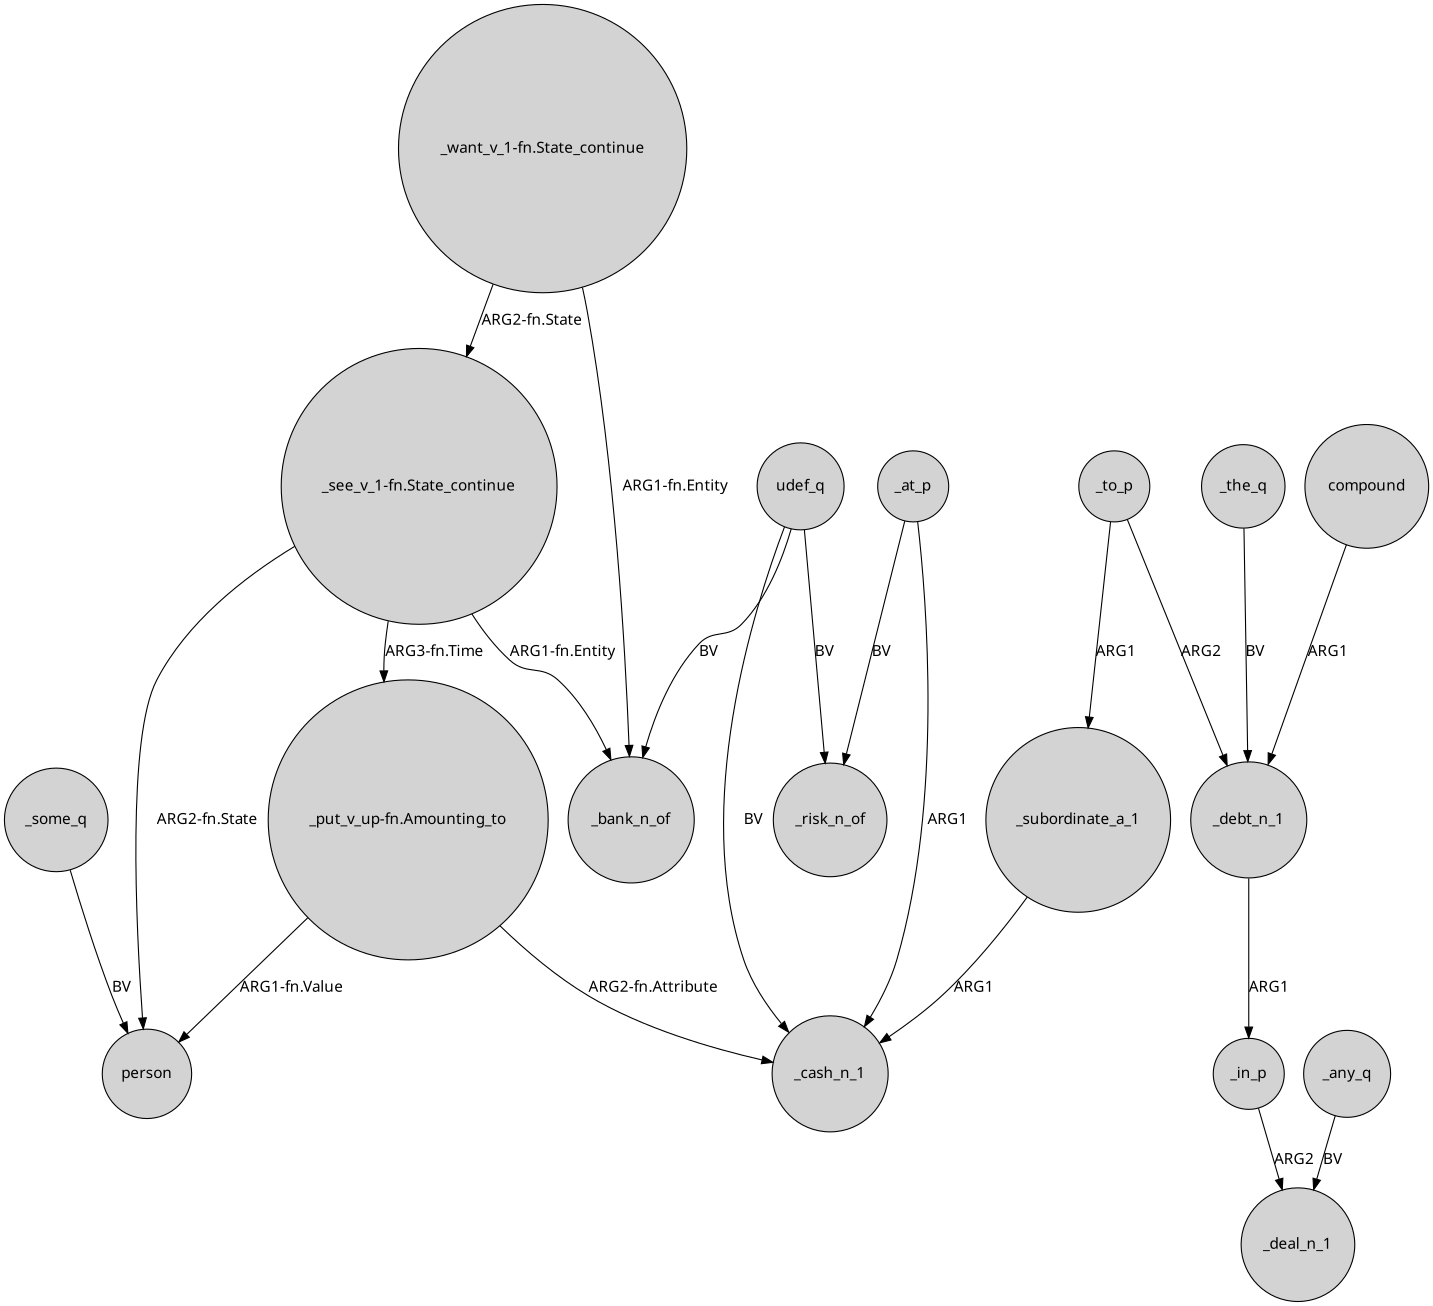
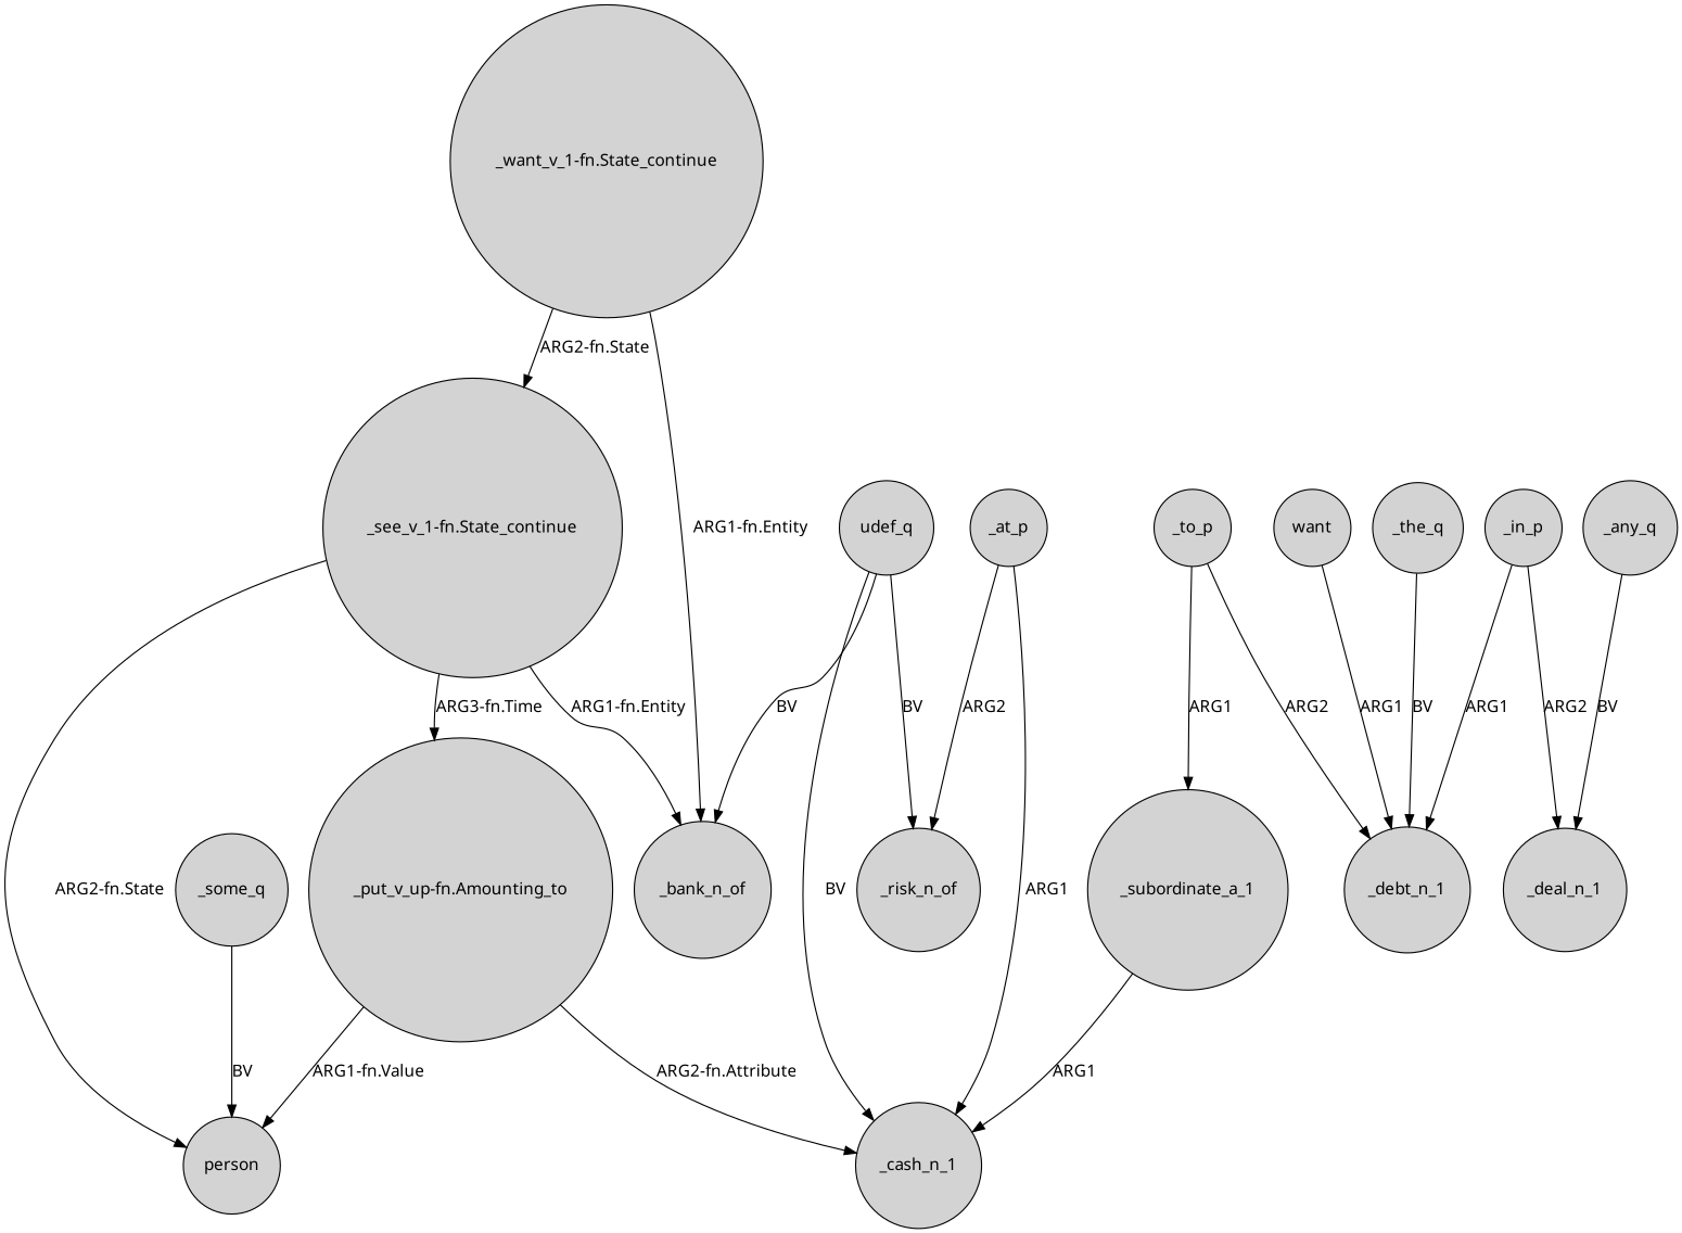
  digraph {
    fontname="Noto Sans"
    node [fontname="Noto Sans" shape=circle style=filled]
    edge [fontname="Noto Sans"]
    _some_q
    person
    _subordinate_a_1
    _cash_n_1
    udef_q
    _risk_n_of
    _bank_n_of
    "_want_v_1-fn.State_continue"
    "_see_v_1-fn.State_continue"
    "_put_v_up-fn.Amounting_to"
    _in_p
    _deal_n_1
    _debt_n_1
    _to_p
    _any_q
    _at_p
    _the_q
-   compound
+   compound [label=want]
    _some_q -> person [label=BV]
    _subordinate_a_1 -> _cash_n_1 [label=ARG1]
    udef_q -> _cash_n_1 [label=BV]
    udef_q -> _risk_n_of [label=BV]
    udef_q -> _bank_n_of [label=BV]
    "_want_v_1-fn.State_continue" -> _bank_n_of [label="ARG1-fn.Entity"]
    "_want_v_1-fn.State_continue" -> "_see_v_1-fn.State_continue" [label="ARG2-fn.State"]
    "_see_v_1-fn.State_continue" -> person [label="ARG2-fn.State"]
    "_see_v_1-fn.State_continue" -> _bank_n_of [label="ARG1-fn.Entity"]
    "_see_v_1-fn.State_continue" -> "_put_v_up-fn.Amounting_to" [label="ARG3-fn.Time"]
    "_put_v_up-fn.Amounting_to" -> person [label="ARG1-fn.Value"]
    "_put_v_up-fn.Amounting_to" -> _cash_n_1 [label="ARG2-fn.Attribute"]
    _in_p -> _deal_n_1 [label=ARG2]
-   _debt_n_1 -> _in_p [label=ARG1]
+   _in_p -> _debt_n_1 [label=ARG1]
    _to_p -> _subordinate_a_1 [label=ARG1]
    _to_p -> _debt_n_1 [label=ARG2]
    _any_q -> _deal_n_1 [label=BV]
    _at_p -> _cash_n_1 [label=ARG1]
-   _at_p -> _risk_n_of [label=BV]
+   _at_p -> _risk_n_of [label=ARG2]
    _the_q -> _debt_n_1 [label=BV]
    compound -> _debt_n_1 [label=ARG1]
  }
